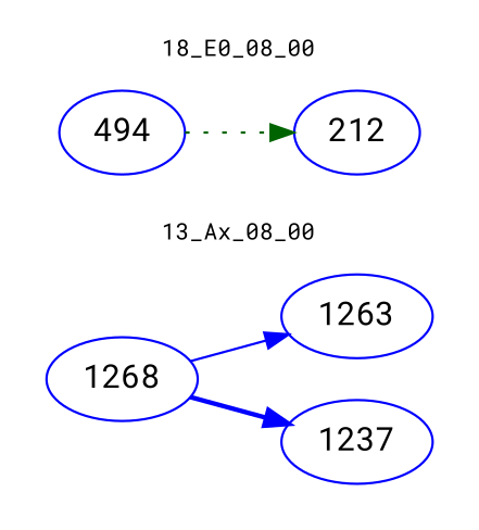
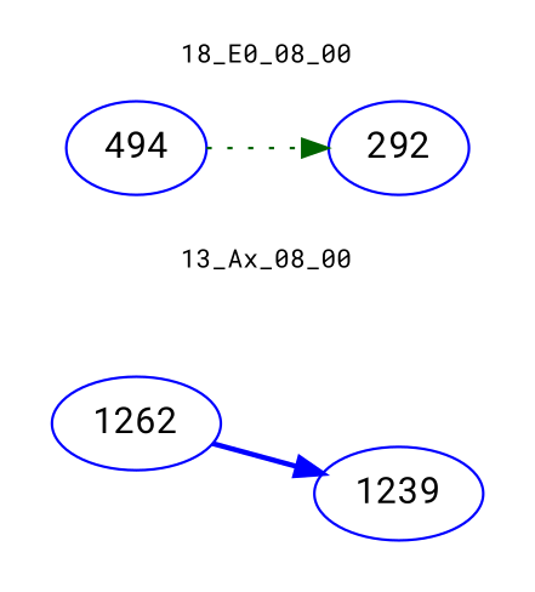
  digraph {
    fontname="Roboto Mono"
    rankdir=LR
    node [color=blue fontname="Roboto Mono"]
    edge [color=blue fontname="Roboto Mono"]
-   n1 [label=1268]
-   n2 [label=1237]
-   n3 [label=1263]
+   n1 [label=1262]
+   n2 [label=1239]
    n4 [label=494]
-   n5 [label=212]
+   n5 [label=292]
    subgraph cluster_1 {
      color=white
      fontsize=10
      label="13_Ax_08_00"
      n1
      n2
-     n3
    }
    subgraph cluster_2 {
      color=white
      fontsize=10
      label="18_E0_08_00"
      n4
      n5
    }
    n1 -> n2 [style=bold]
-   n1 -> n3 [style=solid]
    n4 -> n5 [color=darkgreen style=dotted]
  }
